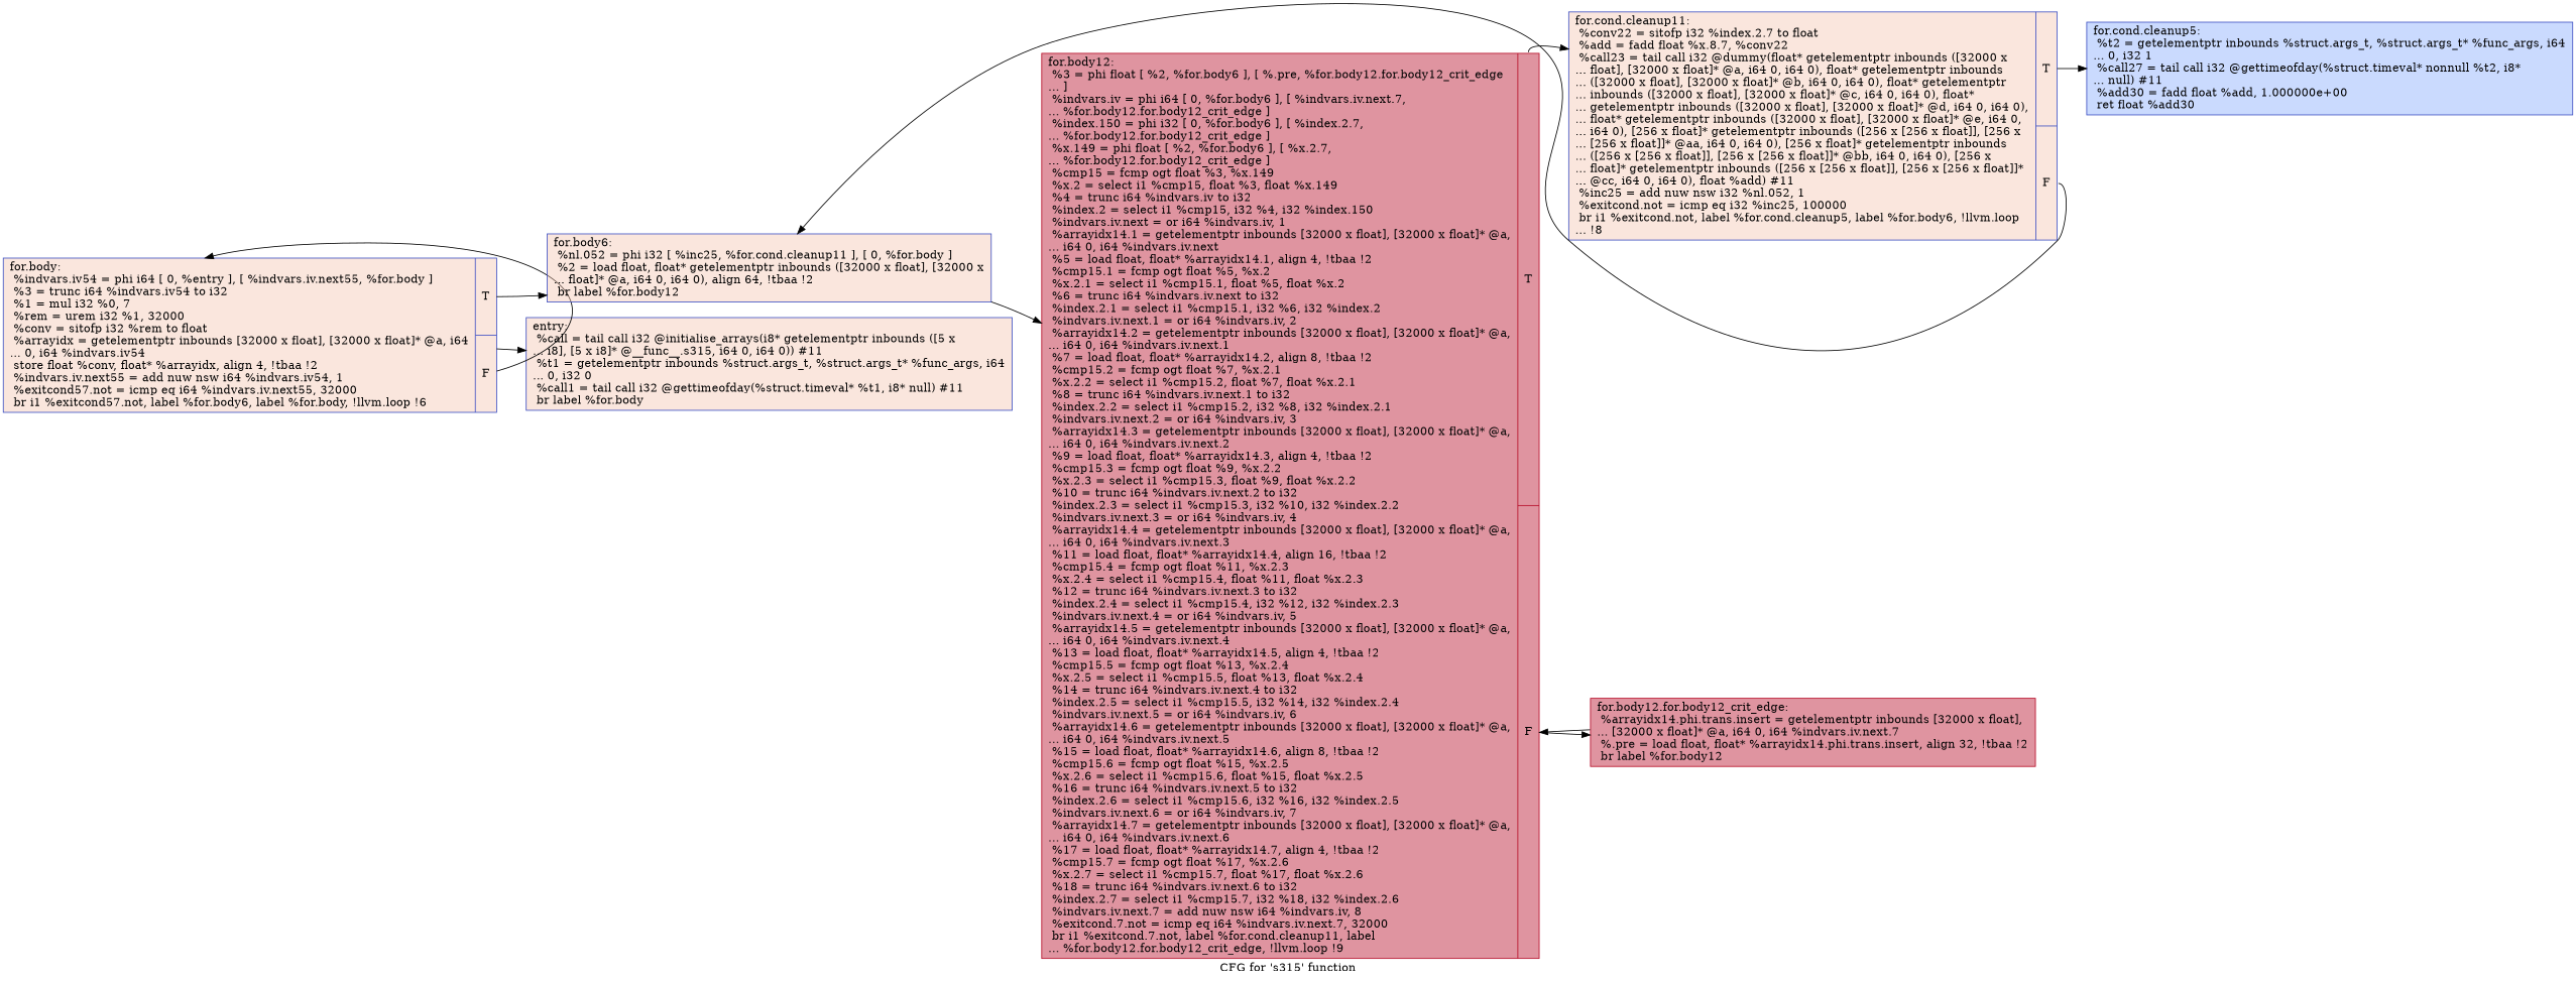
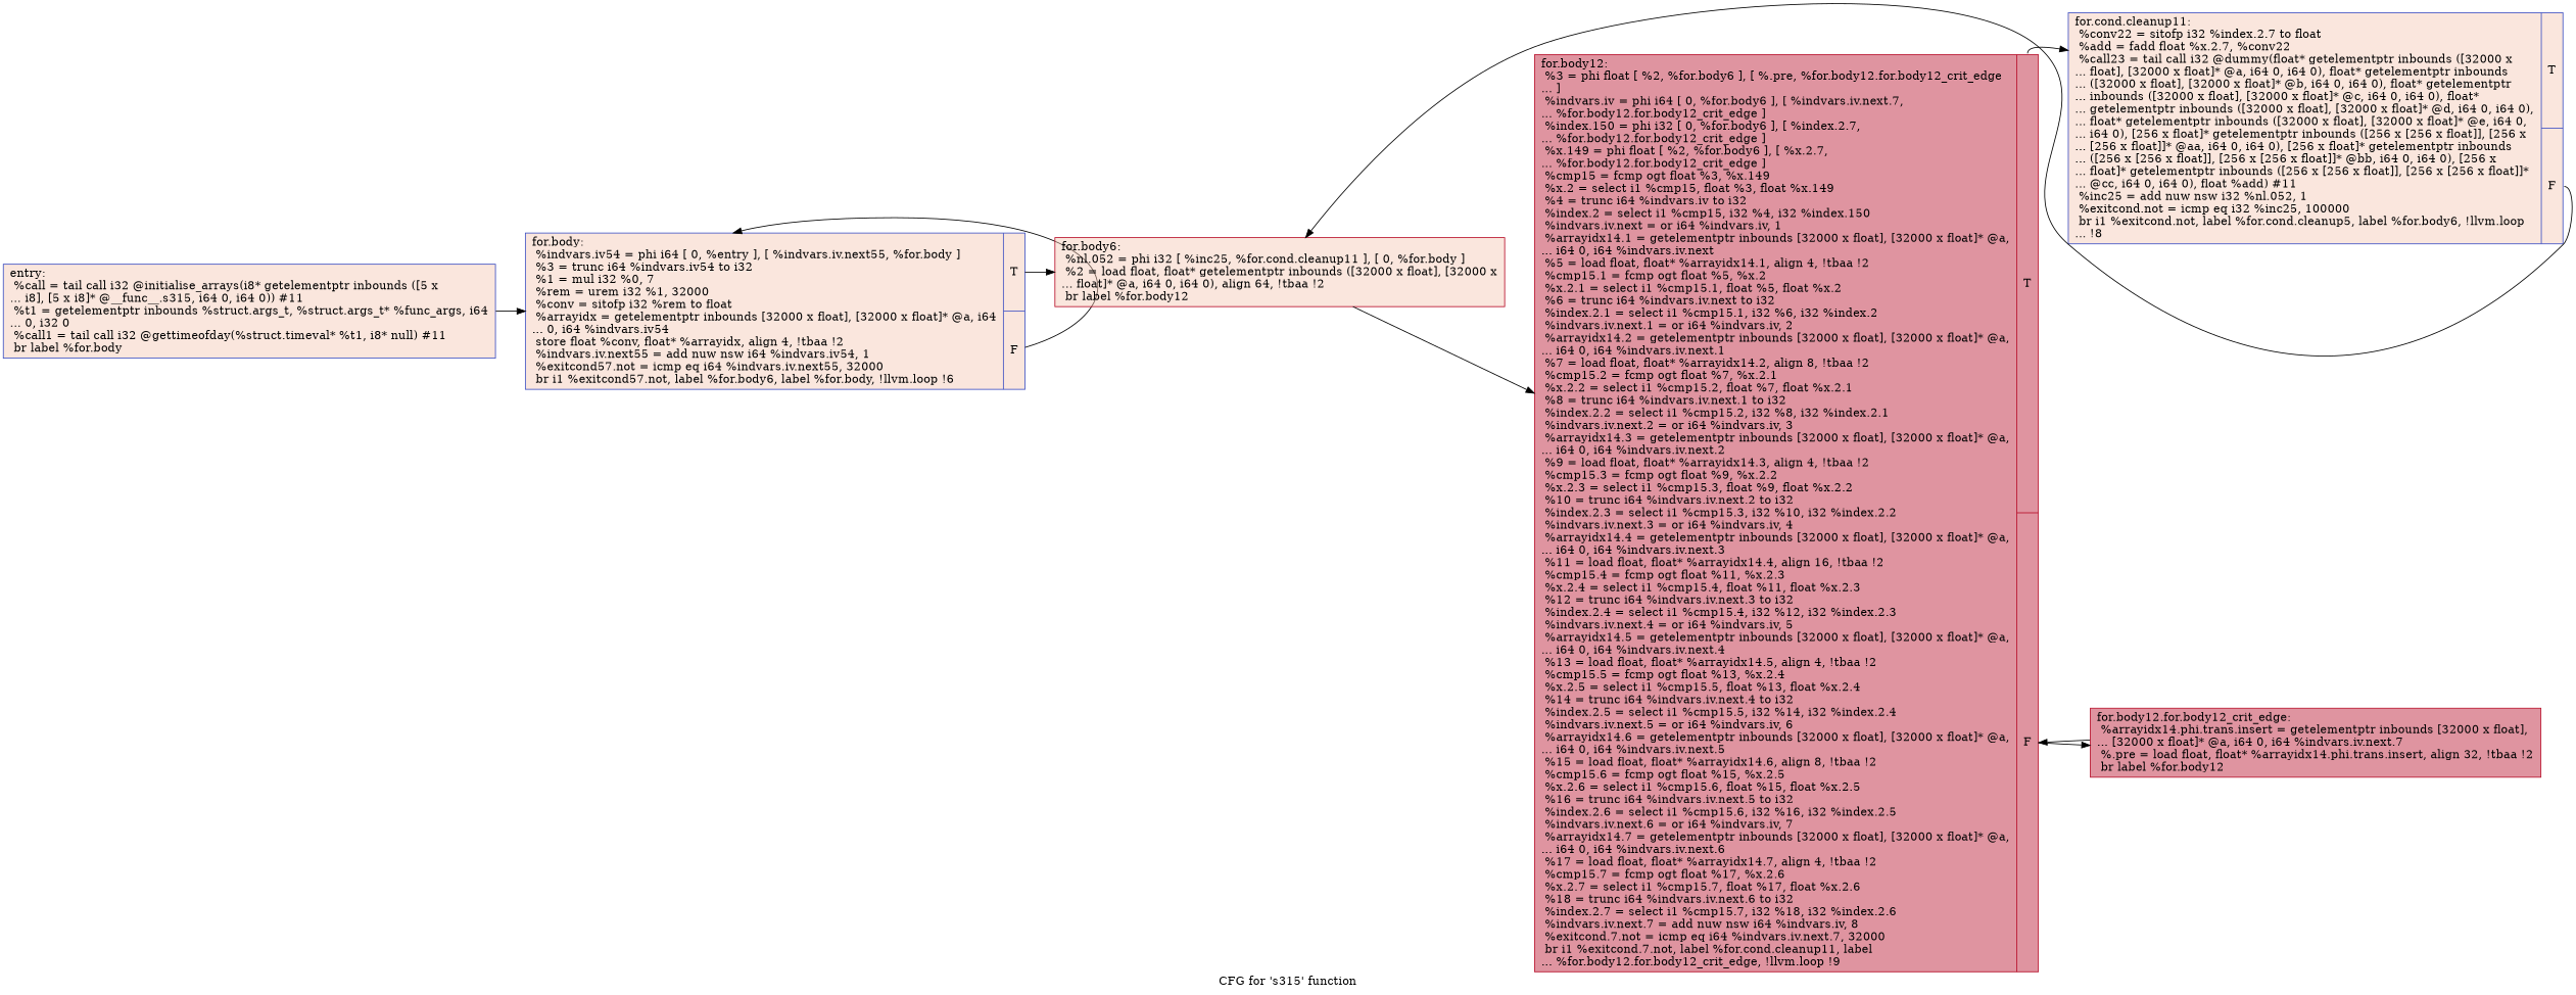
  digraph {
    label="CFG for 's315' function"
    rankdir=LR
    node [color="#3d50c3ff" fillcolor="#f3c7b170" shape=record style=filled]
    n1 [label="{entry:\l  %call = tail call i32 @initialise_arrays(i8* getelementptr inbounds ([5 x\l... i8], [5 x i8]* @__func__.s315, i64 0, i64 0)) #11\l  %t1 = getelementptr inbounds %struct.args_t, %struct.args_t* %func_args, i64\l... 0, i32 0\l  %call1 = tail call i32 @gettimeofday(%struct.timeval* %t1, i8* null) #11\l  br label %for.body\l}"]
    n2 [label="{for.body:                                         \l  %indvars.iv54 = phi i64 [ 0, %entry ], [ %indvars.iv.next55, %for.body ]\l  %3 = trunc i64 %indvars.iv54 to i32\l  %1 = mul i32 %0, 7\l  %rem = urem i32 %1, 32000\l  %conv = sitofp i32 %rem to float\l  %arrayidx = getelementptr inbounds [32000 x float], [32000 x float]* @a, i64\l... 0, i64 %indvars.iv54\l  store float %conv, float* %arrayidx, align 4, !tbaa !2\l  %indvars.iv.next55 = add nuw nsw i64 %indvars.iv54, 1\l  %exitcond57.not = icmp eq i64 %indvars.iv.next55, 32000\l  br i1 %exitcond57.not, label %for.body6, label %for.body, !llvm.loop !6\l|{<s0>T|<s1>F}}"]
-   n3 [label="{for.body6:                                        \l  %nl.052 = phi i32 [ %inc25, %for.cond.cleanup11 ], [ 0, %for.body ]\l  %2 = load float, float* getelementptr inbounds ([32000 x float], [32000 x\l... float]* @a, i64 0, i64 0), align 64, !tbaa !2\l  br label %for.body12\l}"]
+   n3 [color="#b70d28ff" label="{for.body6:                                        \l  %nl.052 = phi i32 [ %inc25, %for.cond.cleanup11 ], [ 0, %for.body ]\l  %2 = load float, float* getelementptr inbounds ([32000 x float], [32000 x\l... float]* @a, i64 0, i64 0), align 64, !tbaa !2\l  br label %for.body12\l}"]
    n4 [color="#b70d28ff" fillcolor="#b70d2870" label="{for.body12:                                       \l  %3 = phi float [ %2, %for.body6 ], [ %.pre, %for.body12.for.body12_crit_edge\l... ]\l  %indvars.iv = phi i64 [ 0, %for.body6 ], [ %indvars.iv.next.7,\l... %for.body12.for.body12_crit_edge ]\l  %index.150 = phi i32 [ 0, %for.body6 ], [ %index.2.7,\l... %for.body12.for.body12_crit_edge ]\l  %x.149 = phi float [ %2, %for.body6 ], [ %x.2.7,\l... %for.body12.for.body12_crit_edge ]\l  %cmp15 = fcmp ogt float %3, %x.149\l  %x.2 = select i1 %cmp15, float %3, float %x.149\l  %4 = trunc i64 %indvars.iv to i32\l  %index.2 = select i1 %cmp15, i32 %4, i32 %index.150\l  %indvars.iv.next = or i64 %indvars.iv, 1\l  %arrayidx14.1 = getelementptr inbounds [32000 x float], [32000 x float]* @a,\l... i64 0, i64 %indvars.iv.next\l  %5 = load float, float* %arrayidx14.1, align 4, !tbaa !2\l  %cmp15.1 = fcmp ogt float %5, %x.2\l  %x.2.1 = select i1 %cmp15.1, float %5, float %x.2\l  %6 = trunc i64 %indvars.iv.next to i32\l  %index.2.1 = select i1 %cmp15.1, i32 %6, i32 %index.2\l  %indvars.iv.next.1 = or i64 %indvars.iv, 2\l  %arrayidx14.2 = getelementptr inbounds [32000 x float], [32000 x float]* @a,\l... i64 0, i64 %indvars.iv.next.1\l  %7 = load float, float* %arrayidx14.2, align 8, !tbaa !2\l  %cmp15.2 = fcmp ogt float %7, %x.2.1\l  %x.2.2 = select i1 %cmp15.2, float %7, float %x.2.1\l  %8 = trunc i64 %indvars.iv.next.1 to i32\l  %index.2.2 = select i1 %cmp15.2, i32 %8, i32 %index.2.1\l  %indvars.iv.next.2 = or i64 %indvars.iv, 3\l  %arrayidx14.3 = getelementptr inbounds [32000 x float], [32000 x float]* @a,\l... i64 0, i64 %indvars.iv.next.2\l  %9 = load float, float* %arrayidx14.3, align 4, !tbaa !2\l  %cmp15.3 = fcmp ogt float %9, %x.2.2\l  %x.2.3 = select i1 %cmp15.3, float %9, float %x.2.2\l  %10 = trunc i64 %indvars.iv.next.2 to i32\l  %index.2.3 = select i1 %cmp15.3, i32 %10, i32 %index.2.2\l  %indvars.iv.next.3 = or i64 %indvars.iv, 4\l  %arrayidx14.4 = getelementptr inbounds [32000 x float], [32000 x float]* @a,\l... i64 0, i64 %indvars.iv.next.3\l  %11 = load float, float* %arrayidx14.4, align 16, !tbaa !2\l  %cmp15.4 = fcmp ogt float %11, %x.2.3\l  %x.2.4 = select i1 %cmp15.4, float %11, float %x.2.3\l  %12 = trunc i64 %indvars.iv.next.3 to i32\l  %index.2.4 = select i1 %cmp15.4, i32 %12, i32 %index.2.3\l  %indvars.iv.next.4 = or i64 %indvars.iv, 5\l  %arrayidx14.5 = getelementptr inbounds [32000 x float], [32000 x float]* @a,\l... i64 0, i64 %indvars.iv.next.4\l  %13 = load float, float* %arrayidx14.5, align 4, !tbaa !2\l  %cmp15.5 = fcmp ogt float %13, %x.2.4\l  %x.2.5 = select i1 %cmp15.5, float %13, float %x.2.4\l  %14 = trunc i64 %indvars.iv.next.4 to i32\l  %index.2.5 = select i1 %cmp15.5, i32 %14, i32 %index.2.4\l  %indvars.iv.next.5 = or i64 %indvars.iv, 6\l  %arrayidx14.6 = getelementptr inbounds [32000 x float], [32000 x float]* @a,\l... i64 0, i64 %indvars.iv.next.5\l  %15 = load float, float* %arrayidx14.6, align 8, !tbaa !2\l  %cmp15.6 = fcmp ogt float %15, %x.2.5\l  %x.2.6 = select i1 %cmp15.6, float %15, float %x.2.5\l  %16 = trunc i64 %indvars.iv.next.5 to i32\l  %index.2.6 = select i1 %cmp15.6, i32 %16, i32 %index.2.5\l  %indvars.iv.next.6 = or i64 %indvars.iv, 7\l  %arrayidx14.7 = getelementptr inbounds [32000 x float], [32000 x float]* @a,\l... i64 0, i64 %indvars.iv.next.6\l  %17 = load float, float* %arrayidx14.7, align 4, !tbaa !2\l  %cmp15.7 = fcmp ogt float %17, %x.2.6\l  %x.2.7 = select i1 %cmp15.7, float %17, float %x.2.6\l  %18 = trunc i64 %indvars.iv.next.6 to i32\l  %index.2.7 = select i1 %cmp15.7, i32 %18, i32 %index.2.6\l  %indvars.iv.next.7 = add nuw nsw i64 %indvars.iv, 8\l  %exitcond.7.not = icmp eq i64 %indvars.iv.next.7, 32000\l  br i1 %exitcond.7.not, label %for.cond.cleanup11, label\l... %for.body12.for.body12_crit_edge, !llvm.loop !9\l|{<s0>T|<s1>F}}"]
-   n5 [label="{for.cond.cleanup11:                               \l  %conv22 = sitofp i32 %index.2.7 to float\l  %add = fadd float %x.8.7, %conv22\l  %call23 = tail call i32 @dummy(float* getelementptr inbounds ([32000 x\l... float], [32000 x float]* @a, i64 0, i64 0), float* getelementptr inbounds\l... ([32000 x float], [32000 x float]* @b, i64 0, i64 0), float* getelementptr\l... inbounds ([32000 x float], [32000 x float]* @c, i64 0, i64 0), float*\l... getelementptr inbounds ([32000 x float], [32000 x float]* @d, i64 0, i64 0),\l... float* getelementptr inbounds ([32000 x float], [32000 x float]* @e, i64 0,\l... i64 0), [256 x float]* getelementptr inbounds ([256 x [256 x float]], [256 x\l... [256 x float]]* @aa, i64 0, i64 0), [256 x float]* getelementptr inbounds\l... ([256 x [256 x float]], [256 x [256 x float]]* @bb, i64 0, i64 0), [256 x\l... float]* getelementptr inbounds ([256 x [256 x float]], [256 x [256 x float]]*\l... @cc, i64 0, i64 0), float %add) #11\l  %inc25 = add nuw nsw i32 %nl.052, 1\l  %exitcond.not = icmp eq i32 %inc25, 100000\l  br i1 %exitcond.not, label %for.cond.cleanup5, label %for.body6, !llvm.loop\l... !8\l|{<s0>T|<s1>F}}"]
+   n5 [label="{for.cond.cleanup11:                               \l  %conv22 = sitofp i32 %index.2.7 to float\l  %add = fadd float %x.2.7, %conv22\l  %call23 = tail call i32 @dummy(float* getelementptr inbounds ([32000 x\l... float], [32000 x float]* @a, i64 0, i64 0), float* getelementptr inbounds\l... ([32000 x float], [32000 x float]* @b, i64 0, i64 0), float* getelementptr\l... inbounds ([32000 x float], [32000 x float]* @c, i64 0, i64 0), float*\l... getelementptr inbounds ([32000 x float], [32000 x float]* @d, i64 0, i64 0),\l... float* getelementptr inbounds ([32000 x float], [32000 x float]* @e, i64 0,\l... i64 0), [256 x float]* getelementptr inbounds ([256 x [256 x float]], [256 x\l... [256 x float]]* @aa, i64 0, i64 0), [256 x float]* getelementptr inbounds\l... ([256 x [256 x float]], [256 x [256 x float]]* @bb, i64 0, i64 0), [256 x\l... float]* getelementptr inbounds ([256 x [256 x float]], [256 x [256 x float]]*\l... @cc, i64 0, i64 0), float %add) #11\l  %inc25 = add nuw nsw i32 %nl.052, 1\l  %exitcond.not = icmp eq i32 %inc25, 100000\l  br i1 %exitcond.not, label %for.cond.cleanup5, label %for.body6, !llvm.loop\l... !8\l|{<s0>T|<s1>F}}"]
    n6 [color="#b70d28ff" fillcolor="#b70d2870" label="{for.body12.for.body12_crit_edge:                  \l  %arrayidx14.phi.trans.insert = getelementptr inbounds [32000 x float],\l... [32000 x float]* @a, i64 0, i64 %indvars.iv.next.7\l  %.pre = load float, float* %arrayidx14.phi.trans.insert, align 32, !tbaa !2\l  br label %for.body12\l}"]
-   n7 [fillcolor="#88abfd70" label="{for.cond.cleanup5:                                \l  %t2 = getelementptr inbounds %struct.args_t, %struct.args_t* %func_args, i64\l... 0, i32 1\l  %call27 = tail call i32 @gettimeofday(%struct.timeval* nonnull %t2, i8*\l... null) #11\l  %add30 = fadd float %add, 1.000000e+00\l  ret float %add30\l}"]
-   n2 -> n1
+   n1 -> n2
    n2 -> n2 [tailport=s1]
    n2 -> n3 [tailport=s0]
    n3 -> n4
    n4 -> n5 [tailport=s0]
    n4 -> n6 [tailport=s1]
    n5 -> n3 [tailport=s1]
-   n5 -> n7 [tailport=s0]
    n6 -> n4
  }
